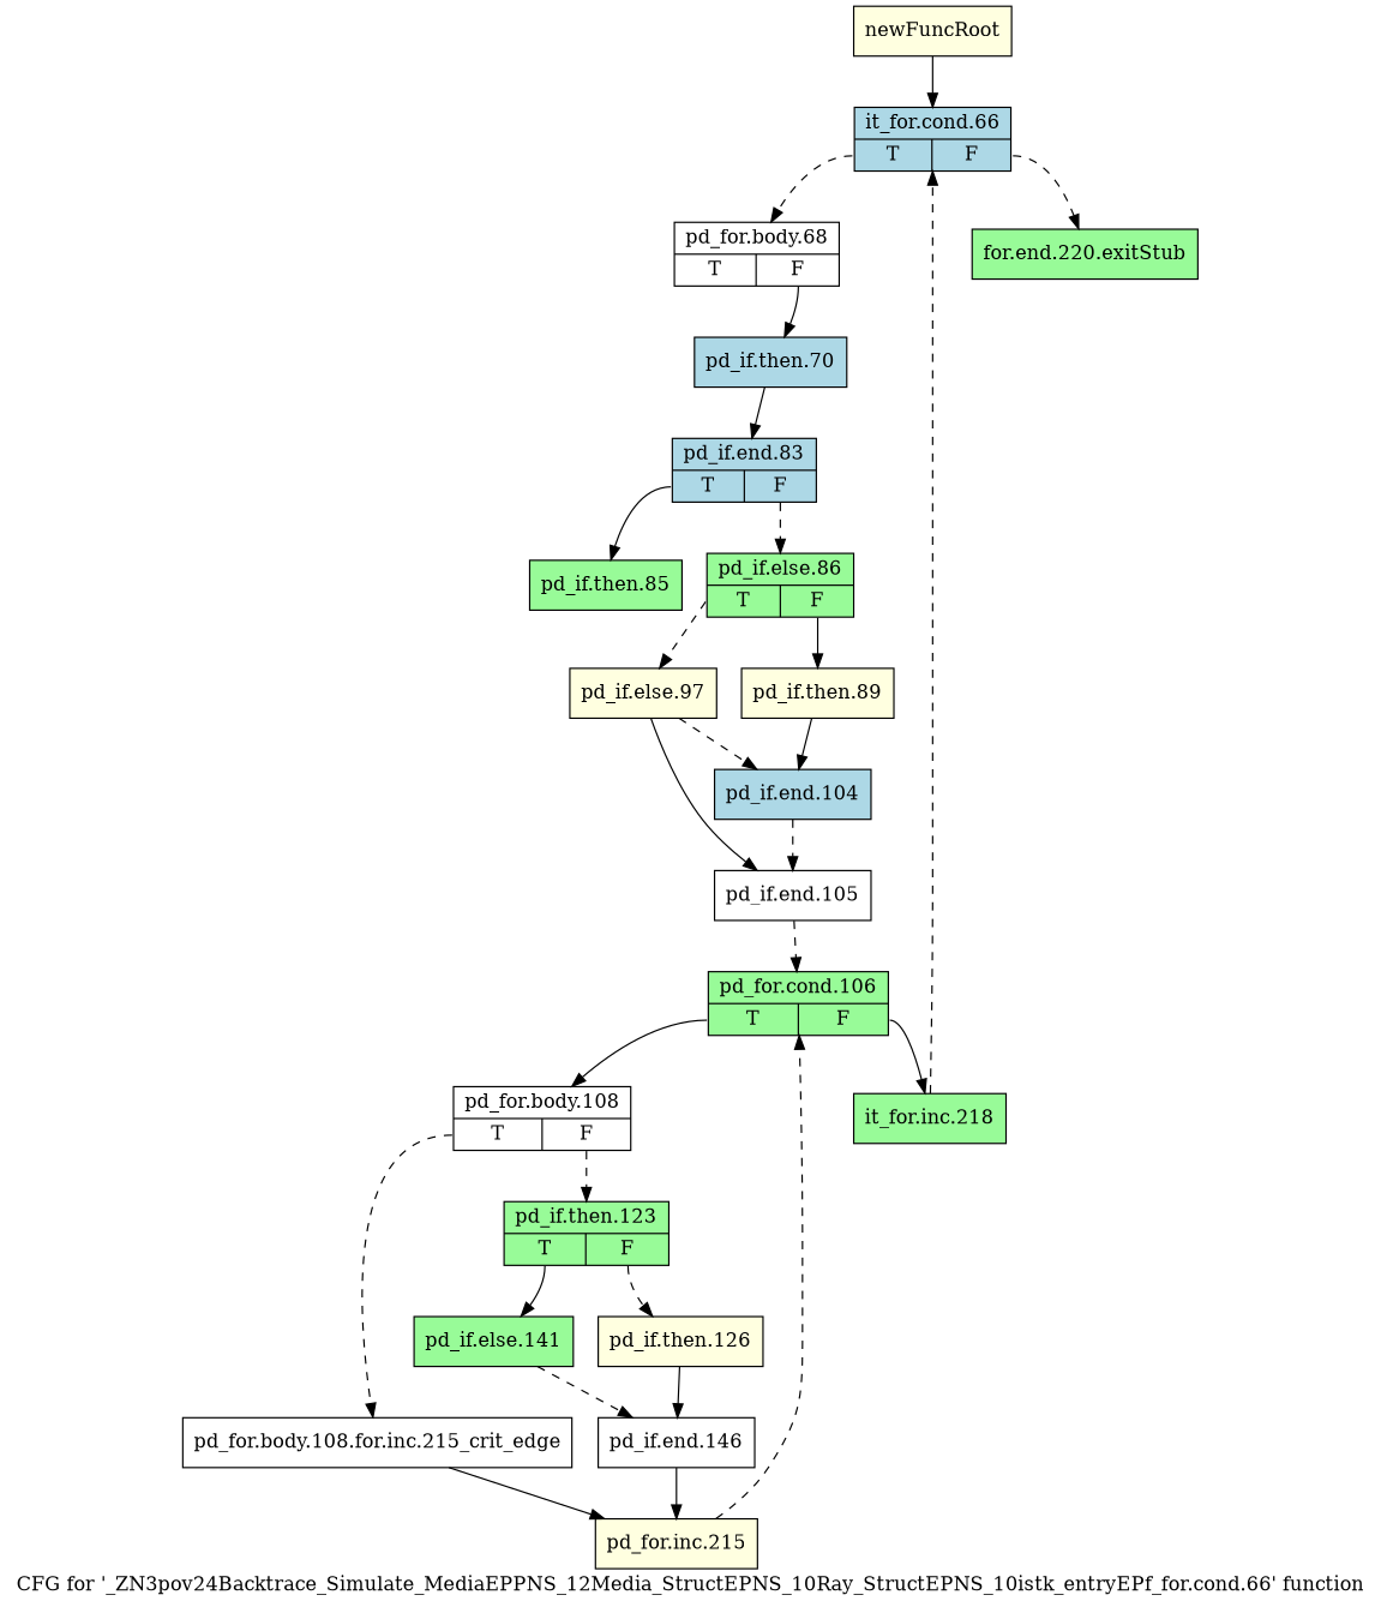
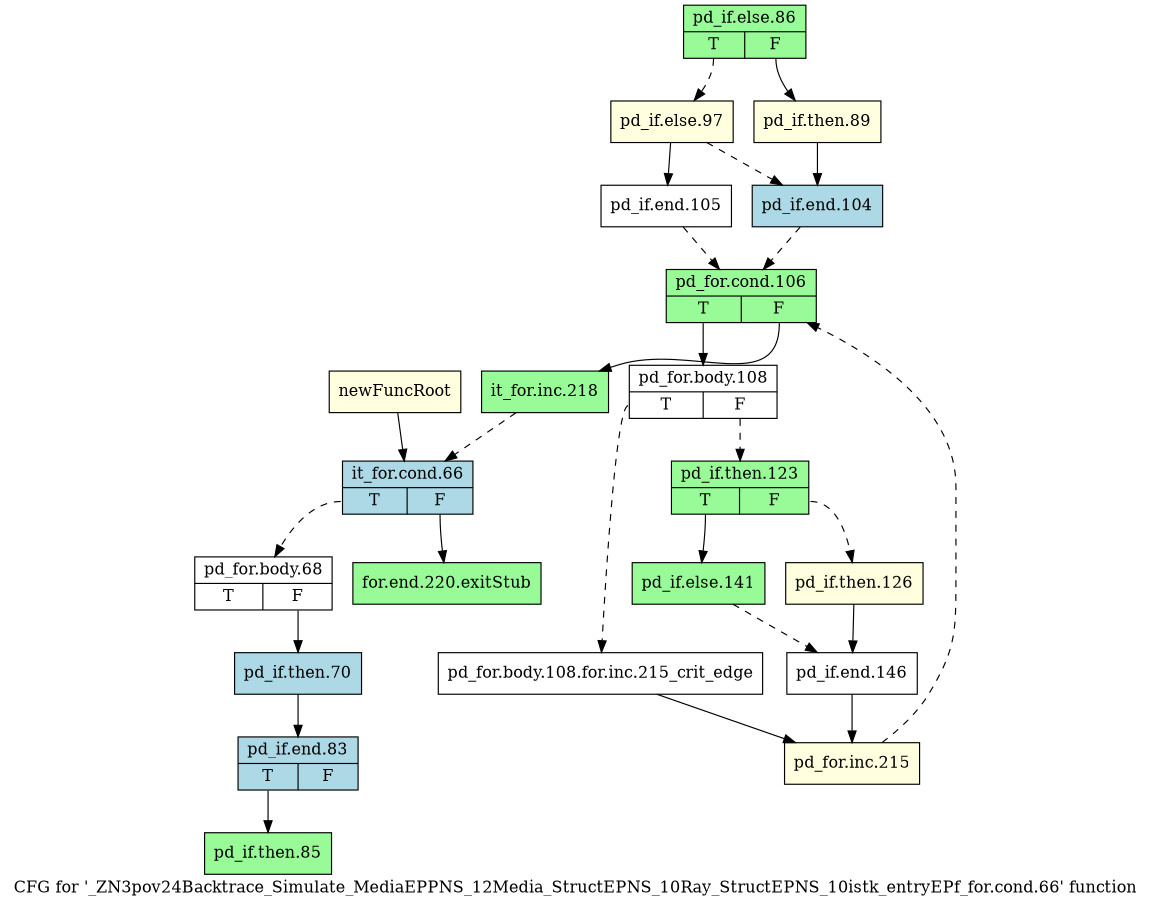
  digraph {
    label="CFG for '_ZN3pov24Backtrace_Simulate_MediaEPPNS_12Media_StructEPNS_10Ray_StructEPNS_10istk_entryEPf_for.cond.66' function"
    node [fillcolor=palegreen shape=record style=filled]
    edge [style=solid]
    n1 [fillcolor=lightyellow label="{newFuncRoot}"]
    n2 [fillcolor=lightblue label="{it_for.cond.66|{<s0>T|<s1>F}}"]
    n3 [label="{for.end.220.exitStub}"]
    n4 [fillcolor=white label="{pd_for.body.68|{<s0>T|<s1>F}}"]
    n5 [fillcolor=lightblue label="{pd_if.then.70}"]
    n6 [fillcolor=lightblue label="{pd_if.end.83|{<s0>T|<s1>F}}"]
    n7 [label="{pd_if.then.85}"]
    n8 [label="{pd_if.else.86|{<s0>T|<s1>F}}"]
    n9 [fillcolor=lightyellow label="{pd_if.else.97}"]
    n10 [fillcolor=lightyellow label="{pd_if.then.89}"]
    n11 [fillcolor=white label="{pd_if.end.105}"]
    n12 [label="{pd_for.cond.106|{<s0>T|<s1>F}}"]
    n13 [fillcolor=lightblue label="{pd_if.end.104}"]
    n14 [fillcolor=white label="{pd_for.body.108|{<s0>T|<s1>F}}"]
    n15 [label="{it_for.inc.218}"]
    n16 [fillcolor=white label="{pd_for.body.108.for.inc.215_crit_edge}"]
    n17 [label="{pd_if.then.123|{<s0>T|<s1>F}}"]
    n18 [fillcolor=lightyellow label="{pd_for.inc.215}"]
    n19 [label="{pd_if.else.141}"]
    n20 [fillcolor=lightyellow label="{pd_if.then.126}"]
    n21 [fillcolor=white label="{pd_if.end.146}"]
    n1 -> n2
-   n2 -> n3 [style=dashed tailport=s1]
+   n2 -> n3 [tailport=s1]
    n2 -> n4 [style=dashed tailport=s0]
    n4 -> n5 [tailport=s1]
    n5 -> n6
    n6 -> n7 [tailport=s0]
-   n6 -> n8 [style=dashed tailport=s1]
    n8 -> n9 [style=dashed tailport=s0]
    n8 -> n10 [tailport=s1]
    n9 -> n11
    n9 -> n13 [style=dashed]
    n10 -> n13
    n11 -> n12 [style=dashed]
    n12 -> n14 [tailport=s0]
    n12 -> n15 [tailport=s1]
-   n13 -> n11 [style=dashed]
+   n13 -> n12 [style=dashed]
    n14 -> n16 [style=dashed tailport=s0]
    n14 -> n17 [style=dashed tailport=s1]
    n15 -> n2 [style=dashed]
    n16 -> n18
    n17 -> n19 [tailport=s0]
    n17 -> n20 [style=dashed tailport=s1]
    n18 -> n12 [style=dashed]
    n19 -> n21 [style=dashed]
    n20 -> n21
    n21 -> n18
  }
